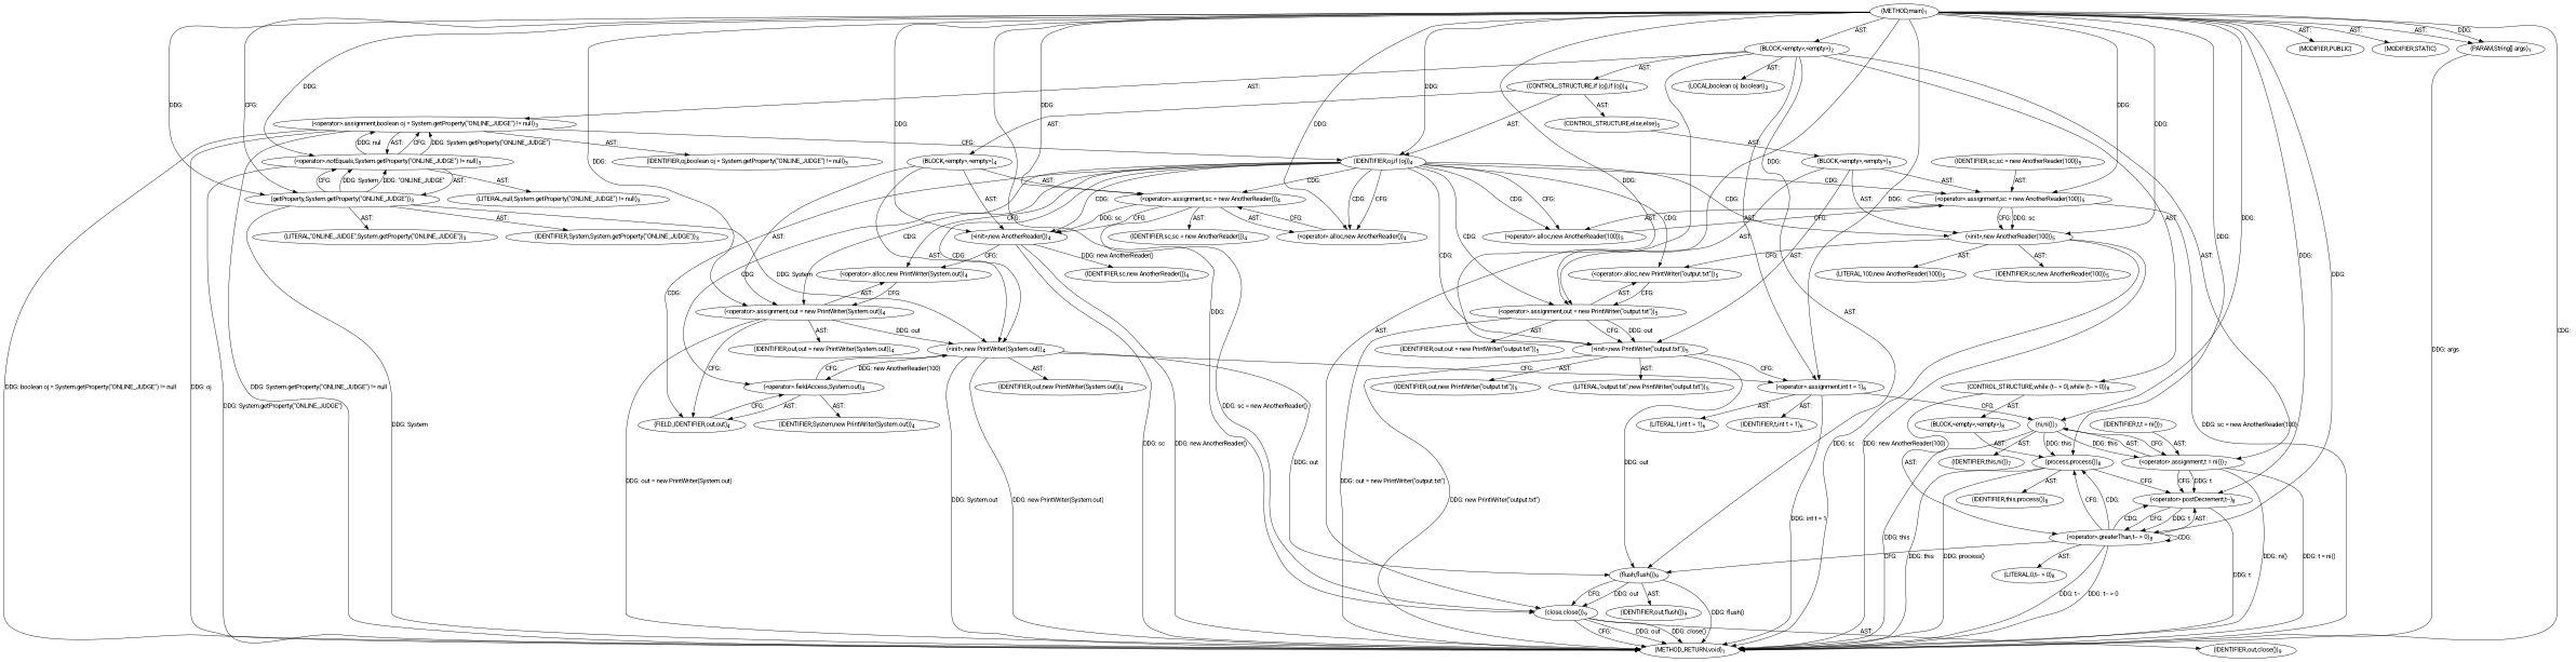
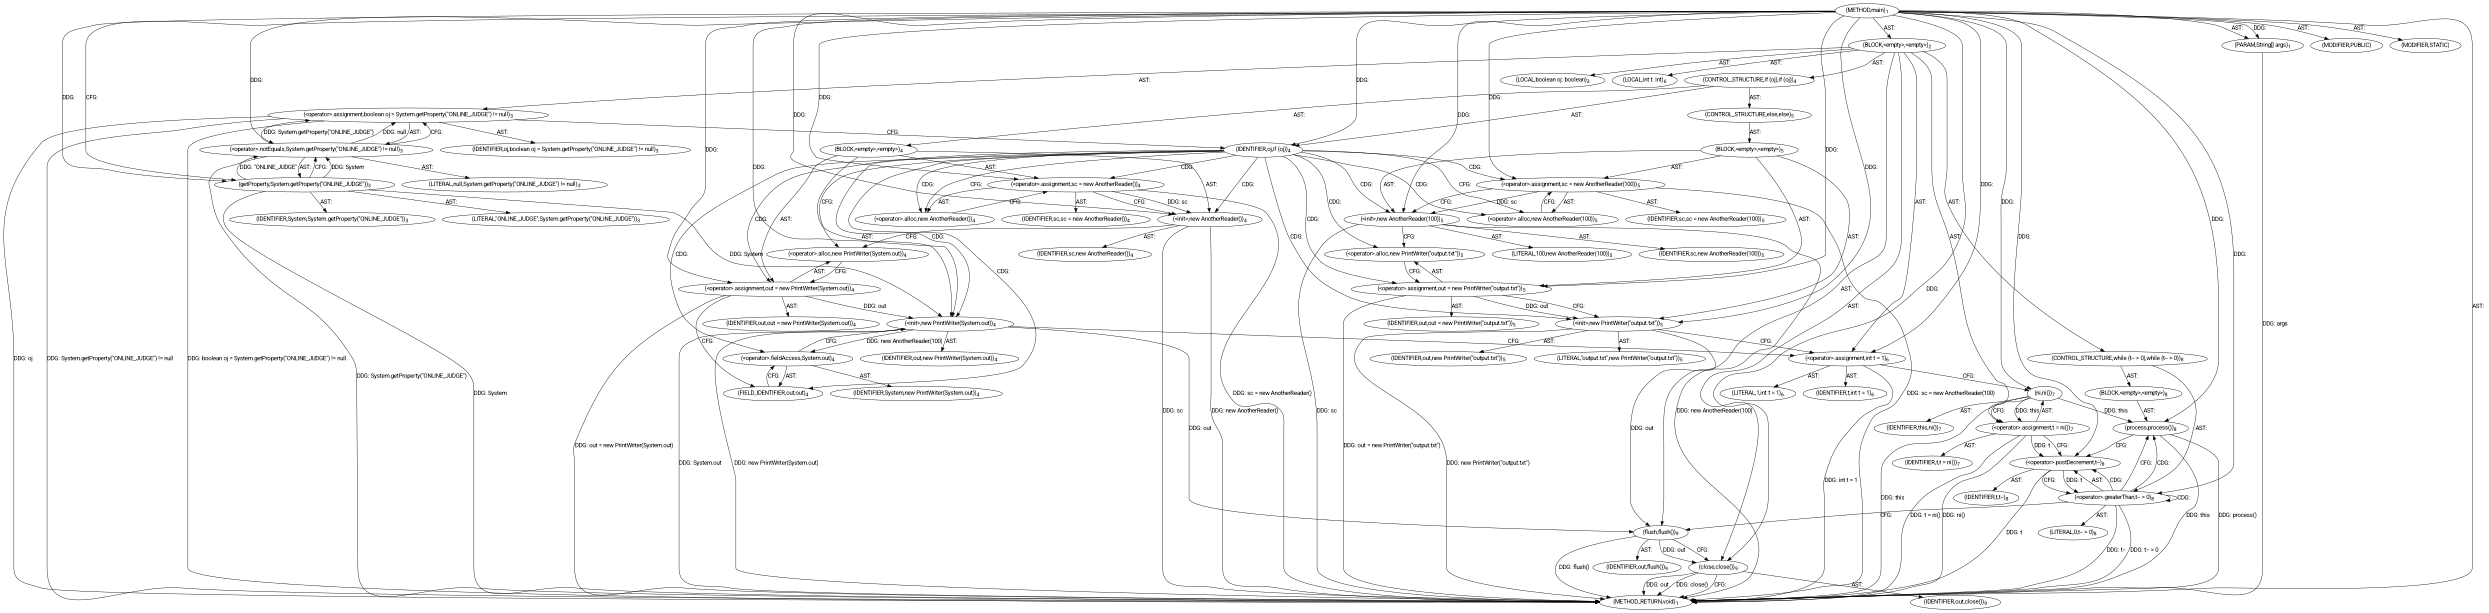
  digraph {
    fontname=Roboto
    node [fontname=Roboto]
    edge [fontname=Roboto]
    n1 [label=<(METHOD,main)<SUB>1</SUB>>]
    n2 [label=<(PARAM,String[] args)<SUB>1</SUB>>]
    n3 [label=<(BLOCK,&lt;empty&gt;,&lt;empty&gt;)<SUB>2</SUB>>]
    n4 [label=<(&lt;operator&gt;.notEquals,System.getProperty(&quot;ONLINE_JUDGE&quot;) != null)<SUB>3</SUB>>]
    n5 [label=<(getProperty,System.getProperty(&quot;ONLINE_JUDGE&quot;))<SUB>3</SUB>>]
    n6 [label=<(IDENTIFIER,oj,if (oj))<SUB>4</SUB>>]
    n7 [label=<(&lt;operator&gt;.assignment,sc = new AnotherReader())<SUB>4</SUB>>]
    n8 [label=<(&lt;init&gt;,new AnotherReader())<SUB>4</SUB>>]
    n9 [label=<(&lt;operator&gt;.assignment,out = new PrintWriter(System.out))<SUB>4</SUB>>]
    n10 [label=<(&lt;init&gt;,new PrintWriter(System.out))<SUB>4</SUB>>]
    n11 [label=<(&lt;operator&gt;.assignment,sc = new AnotherReader(100))<SUB>5</SUB>>]
    n12 [label=<(&lt;init&gt;,new AnotherReader(100))<SUB>5</SUB>>]
    n13 [label=<(&lt;operator&gt;.assignment,out = new PrintWriter(&quot;output.txt&quot;))<SUB>5</SUB>>]
    n14 [label=<(&lt;init&gt;,new PrintWriter(&quot;output.txt&quot;))<SUB>5</SUB>>]
    n15 [label=<(&lt;operator&gt;.assignment,int t = 1)<SUB>6</SUB>>]
    n16 [label=<(ni,ni())<SUB>7</SUB>>]
    n17 [label=<(&lt;operator&gt;.greaterThan,t-- &gt; 0)<SUB>8</SUB>>]
    n18 [label=<(&lt;operator&gt;.postDecrement,t--)<SUB>8</SUB>>]
    n19 [label=<(process,process())<SUB>8</SUB>>]
    n20 [label=<(close,close())<SUB>9</SUB>>]
    n21 [label=<(MODIFIER,PUBLIC)>]
    n22 [label=<(MODIFIER,STATIC)>]
    n23 [label=<(METHOD_RETURN,void)<SUB>1</SUB>>]
    n24 [label=<(flush,flush())<SUB>9</SUB>>]
    n25 [label=<(LOCAL,boolean oj: boolean)<SUB>3</SUB>>]
    n26 [label=<(&lt;operator&gt;.assignment,boolean oj = System.getProperty(&quot;ONLINE_JUDGE&quot;) != null)<SUB>3</SUB>>]
    n27 [label=<(CONTROL_STRUCTURE,if (oj),if (oj))<SUB>4</SUB>>]
+   n28 [label=<(LOCAL,int t: int)<SUB>6</SUB>>]
    n29 [label=<(&lt;operator&gt;.assignment,t = ni())<SUB>7</SUB>>]
    n30 [label=<(CONTROL_STRUCTURE,while (t-- &gt; 0),while (t-- &gt; 0))<SUB>8</SUB>>]
    n31 [label=<(LITERAL,null,System.getProperty(&quot;ONLINE_JUDGE&quot;) != null)<SUB>3</SUB>>]
    n32 [label=<(IDENTIFIER,System,System.getProperty(&quot;ONLINE_JUDGE&quot;))<SUB>3</SUB>>]
    n33 [label=<(LITERAL,&quot;ONLINE_JUDGE&quot;,System.getProperty(&quot;ONLINE_JUDGE&quot;))<SUB>3</SUB>>]
    n34 [label=<(&lt;operator&gt;.alloc,new AnotherReader())<SUB>4</SUB>>]
    n35 [label=<(&lt;operator&gt;.alloc,new PrintWriter(System.out))<SUB>4</SUB>>]
    n36 [label=<(&lt;operator&gt;.fieldAccess,System.out)<SUB>4</SUB>>]
    n37 [label=<(FIELD_IDENTIFIER,out,out)<SUB>4</SUB>>]
    n38 [label=<(&lt;operator&gt;.alloc,new AnotherReader(100))<SUB>5</SUB>>]
    n39 [label=<(&lt;operator&gt;.alloc,new PrintWriter(&quot;output.txt&quot;))<SUB>5</SUB>>]
    n40 [label=<(IDENTIFIER,sc,sc = new AnotherReader())<SUB>4</SUB>>]
    n41 [label=<(IDENTIFIER,sc,new AnotherReader())<SUB>4</SUB>>]
    n42 [label=<(IDENTIFIER,out,out = new PrintWriter(System.out))<SUB>4</SUB>>]
    n43 [label=<(IDENTIFIER,out,new PrintWriter(System.out))<SUB>4</SUB>>]
    n44 [label=<(IDENTIFIER,sc,sc = new AnotherReader(100))<SUB>5</SUB>>]
    n45 [label=<(IDENTIFIER,sc,new AnotherReader(100))<SUB>5</SUB>>]
    n46 [label=<(LITERAL,100,new AnotherReader(100))<SUB>5</SUB>>]
    n47 [label=<(IDENTIFIER,out,out = new PrintWriter(&quot;output.txt&quot;))<SUB>5</SUB>>]
    n48 [label=<(IDENTIFIER,out,new PrintWriter(&quot;output.txt&quot;))<SUB>5</SUB>>]
    n49 [label=<(LITERAL,&quot;output.txt&quot;,new PrintWriter(&quot;output.txt&quot;))<SUB>5</SUB>>]
    n50 [label=<(IDENTIFIER,t,int t = 1)<SUB>6</SUB>>]
    n51 [label=<(LITERAL,1,int t = 1)<SUB>6</SUB>>]
    n52 [label=<(IDENTIFIER,this,ni())<SUB>7</SUB>>]
    n53 [label=<(LITERAL,0,t-- &gt; 0)<SUB>8</SUB>>]
-   n55 [label=<(IDENTIFIER,this,process())<SUB>8</SUB>>]
+   n54 [label=<(IDENTIFIER,t,t--)<SUB>8</SUB>>]
    n56 [label=<(IDENTIFIER,out,flush())<SUB>9</SUB>>]
    n57 [label=<(IDENTIFIER,out,close())<SUB>9</SUB>>]
    n58 [label=<(IDENTIFIER,oj,boolean oj = System.getProperty(&quot;ONLINE_JUDGE&quot;) != null)<SUB>3</SUB>>]
    n59 [label=<(BLOCK,&lt;empty&gt;,&lt;empty&gt;)<SUB>4</SUB>>]
    n60 [label=<(CONTROL_STRUCTURE,else,else)<SUB>5</SUB>>]
    n61 [label=<(IDENTIFIER,t,t = ni())<SUB>7</SUB>>]
    n62 [label=<(BLOCK,&lt;empty&gt;,&lt;empty&gt;)<SUB>8</SUB>>]
    n63 [label=<(BLOCK,&lt;empty&gt;,&lt;empty&gt;)<SUB>5</SUB>>]
    n64 [label=<(IDENTIFIER,System,new PrintWriter(System.out))<SUB>4</SUB>>]
    n1 -> n2 [label="AST: "]
    n1 -> n2 [label="DDG: "]
    n1 -> n3 [label="AST: "]
    n1 -> n4 [label="DDG: "]
    n1 -> n5 [label="CFG: "]
    n1 -> n5 [label="DDG: "]
    n1 -> n6 [label="DDG: "]
    n1 -> n7 [label="DDG: "]
    n1 -> n8 [label="DDG: "]
    n1 -> n9 [label="DDG: "]
-   n1 -> n34 [label="DDG: "]
+   n1 -> n10 [label="DDG: "]
    n1 -> n11 [label="DDG: "]
    n1 -> n12 [label="DDG: "]
    n1 -> n13 [label="DDG: "]
    n1 -> n14 [label="DDG: "]
    n1 -> n15 [label="DDG: "]
    n1 -> n16 [label="DDG: "]
    n1 -> n17 [label="DDG: "]
    n1 -> n18 [label="DDG: "]
    n1 -> n19 [label="DDG: "]
    n1 -> n20 [label="DDG: "]
    n1 -> n21 [label="AST: "]
    n1 -> n22 [label="AST: "]
-   n1 -> n23 [label="CDG: "]
+   n1 -> n23 [label="AST: "]
    n2 -> n23 [label="DDG: args"]
    n3 -> n15 [label="AST: "]
    n3 -> n20 [label="AST: "]
    n3 -> n24 [label="AST: "]
    n3 -> n25 [label="AST: "]
    n3 -> n26 [label="AST: "]
    n3 -> n27 [label="AST: "]
+   n3 -> n28 [label="AST: "]
    n3 -> n29 [label="AST: "]
    n3 -> n30 [label="AST: "]
    n4 -> n5 [label="AST: "]
    n4 -> n23 [label="DDG: System.getProperty(&quot;ONLINE_JUDGE&quot;)"]
    n4 -> n26 [label="CFG: "]
    n4 -> n26 [label="DDG: System.getProperty(&quot;ONLINE_JUDGE&quot;)"]
    n4 -> n26 [label="DDG: null"]
    n4 -> n31 [label="AST: "]
    n5 -> n4 [label="CFG: "]
    n5 -> n4 [label="DDG: System"]
    n5 -> n4 [label="DDG: &quot;ONLINE_JUDGE&quot;"]
    n5 -> n10 [label="DDG: System"]
    n5 -> n23 [label="DDG: System"]
    n5 -> n32 [label="AST: "]
    n5 -> n33 [label="AST: "]
    n6 -> n7 [label="CDG: "]
    n6 -> n8 [label="CDG: "]
    n6 -> n9 [label="CDG: "]
    n6 -> n10 [label="CDG: "]
    n6 -> n11 [label="CDG: "]
    n6 -> n12 [label="CDG: "]
    n6 -> n13 [label="CDG: "]
    n6 -> n14 [label="CDG: "]
    n6 -> n34 [label="CFG: "]
    n6 -> n34 [label="CDG: "]
    n6 -> n35 [label="CFG: "]
    n6 -> n36 [label="CDG: "]
    n6 -> n37 [label="CDG: "]
    n6 -> n38 [label="CFG: "]
    n6 -> n38 [label="CDG: "]
    n6 -> n39 [label="CDG: "]
    n7 -> n8 [label="CFG: "]
    n7 -> n8 [label="DDG: sc"]
-   n7 -> n20 [label="DDG: sc = new AnotherReader()"]
+   n7 -> n23 [label="DDG: sc = new AnotherReader()"]
    n7 -> n34 [label="AST: "]
    n7 -> n40 [label="AST: "]
    n8 -> n23 [label="DDG: sc"]
    n8 -> n23 [label="DDG: new AnotherReader()"]
    n8 -> n35 [label="CFG: "]
-   n8 -> n41 [label="DDG: new AnotherReader()"]
+   n8 -> n41 [label="AST: "]
    n9 -> n10 [label="DDG: out"]
    n9 -> n23 [label="DDG: out = new PrintWriter(System.out)"]
    n9 -> n35 [label="AST: "]
    n9 -> n37 [label="CFG: "]
    n9 -> n42 [label="AST: "]
    n10 -> n15 [label="CFG: "]
    n10 -> n23 [label="DDG: System.out"]
    n10 -> n23 [label="DDG: new PrintWriter(System.out)"]
    n10 -> n24 [label="DDG: out"]
    n10 -> n36 [label="DDG: new AnotherReader(100)"]
    n10 -> n43 [label="AST: "]
    n11 -> n12 [label="CFG: "]
    n11 -> n12 [label="DDG: sc"]
    n11 -> n23 [label="DDG: sc = new AnotherReader(100)"]
    n11 -> n38 [label="AST: "]
-   n44 -> n11 [label="AST: "]
+   n11 -> n44 [label="AST: "]
    n12 -> n23 [label="DDG: sc"]
    n12 -> n23 [label="DDG: new AnotherReader(100)"]
    n12 -> n39 [label="CFG: "]
    n12 -> n45 [label="AST: "]
    n12 -> n46 [label="AST: "]
    n13 -> n14 [label="CFG: "]
    n13 -> n14 [label="DDG: out"]
    n13 -> n23 [label="DDG: out = new PrintWriter(&quot;output.txt&quot;)"]
    n13 -> n39 [label="AST: "]
    n13 -> n47 [label="AST: "]
    n14 -> n15 [label="CFG: "]
    n14 -> n23 [label="DDG: new PrintWriter(&quot;output.txt&quot;)"]
    n14 -> n24 [label="DDG: out"]
    n14 -> n48 [label="AST: "]
    n14 -> n49 [label="AST: "]
    n15 -> n16 [label="CFG: "]
    n15 -> n23 [label="DDG: int t = 1"]
    n15 -> n50 [label="AST: "]
    n15 -> n51 [label="AST: "]
    n16 -> n19 [label="DDG: this"]
    n16 -> n23 [label="DDG: this"]
    n16 -> n29 [label="CFG: "]
    n16 -> n29 [label="DDG: this"]
    n16 -> n52 [label="AST: "]
    n17 -> n17 [label="CDG: "]
    n17 -> n18 [label="AST: "]
    n17 -> n18 [label="CDG: "]
    n17 -> n19 [label="CFG: "]
    n17 -> n19 [label="CDG: "]
    n17 -> n23 [label="DDG: t--"]
    n17 -> n23 [label="DDG: t-- &gt; 0"]
    n17 -> n24 [label="CFG: "]
    n17 -> n53 [label="AST: "]
    n18 -> n17 [label="CFG: "]
    n18 -> n17 [label="DDG: t"]
    n18 -> n23 [label="DDG: t"]
+   n18 -> n54 [label="AST: "]
    n19 -> n18 [label="CFG: "]
    n19 -> n23 [label="DDG: this"]
    n19 -> n23 [label="DDG: process()"]
-   n19 -> n55 [label="AST: "]
    n20 -> n23 [label="CFG: "]
    n20 -> n23 [label="DDG: out"]
    n20 -> n23 [label="DDG: close()"]
    n20 -> n57 [label="AST: "]
    n24 -> n20 [label="CFG: "]
    n24 -> n20 [label="DDG: out"]
    n24 -> n23 [label="DDG: flush()"]
    n24 -> n56 [label="AST: "]
    n26 -> n4 [label="AST: "]
    n26 -> n6 [label="CFG: "]
    n26 -> n23 [label="DDG: oj"]
    n26 -> n23 [label="DDG: System.getProperty(&quot;ONLINE_JUDGE&quot;) != null"]
    n26 -> n23 [label="DDG: boolean oj = System.getProperty(&quot;ONLINE_JUDGE&quot;) != null"]
    n26 -> n58 [label="AST: "]
    n27 -> n6 [label="AST: "]
    n27 -> n59 [label="AST: "]
    n27 -> n60 [label="AST: "]
    n29 -> n16 [label="AST: "]
    n29 -> n18 [label="CFG: "]
    n29 -> n18 [label="DDG: t"]
    n29 -> n23 [label="DDG: ni()"]
    n29 -> n23 [label="DDG: t = ni()"]
-   n61 -> n29 [label="AST: "]
+   n29 -> n61 [label="AST: "]
    n30 -> n17 [label="AST: "]
    n30 -> n62 [label="AST: "]
    n34 -> n7 [label="CFG: "]
    n35 -> n9 [label="CFG: "]
    n36 -> n10 [label="CFG: "]
    n36 -> n37 [label="AST: "]
    n36 -> n64 [label="AST: "]
    n37 -> n36 [label="CFG: "]
    n38 -> n11 [label="CFG: "]
    n39 -> n13 [label="CFG: "]
    n59 -> n7 [label="AST: "]
    n59 -> n8 [label="AST: "]
    n59 -> n9 [label="AST: "]
    n59 -> n10 [label="AST: "]
    n60 -> n63 [label="AST: "]
    n62 -> n19 [label="AST: "]
    n63 -> n11 [label="AST: "]
    n63 -> n12 [label="AST: "]
    n63 -> n13 [label="AST: "]
    n63 -> n14 [label="AST: "]
  }
